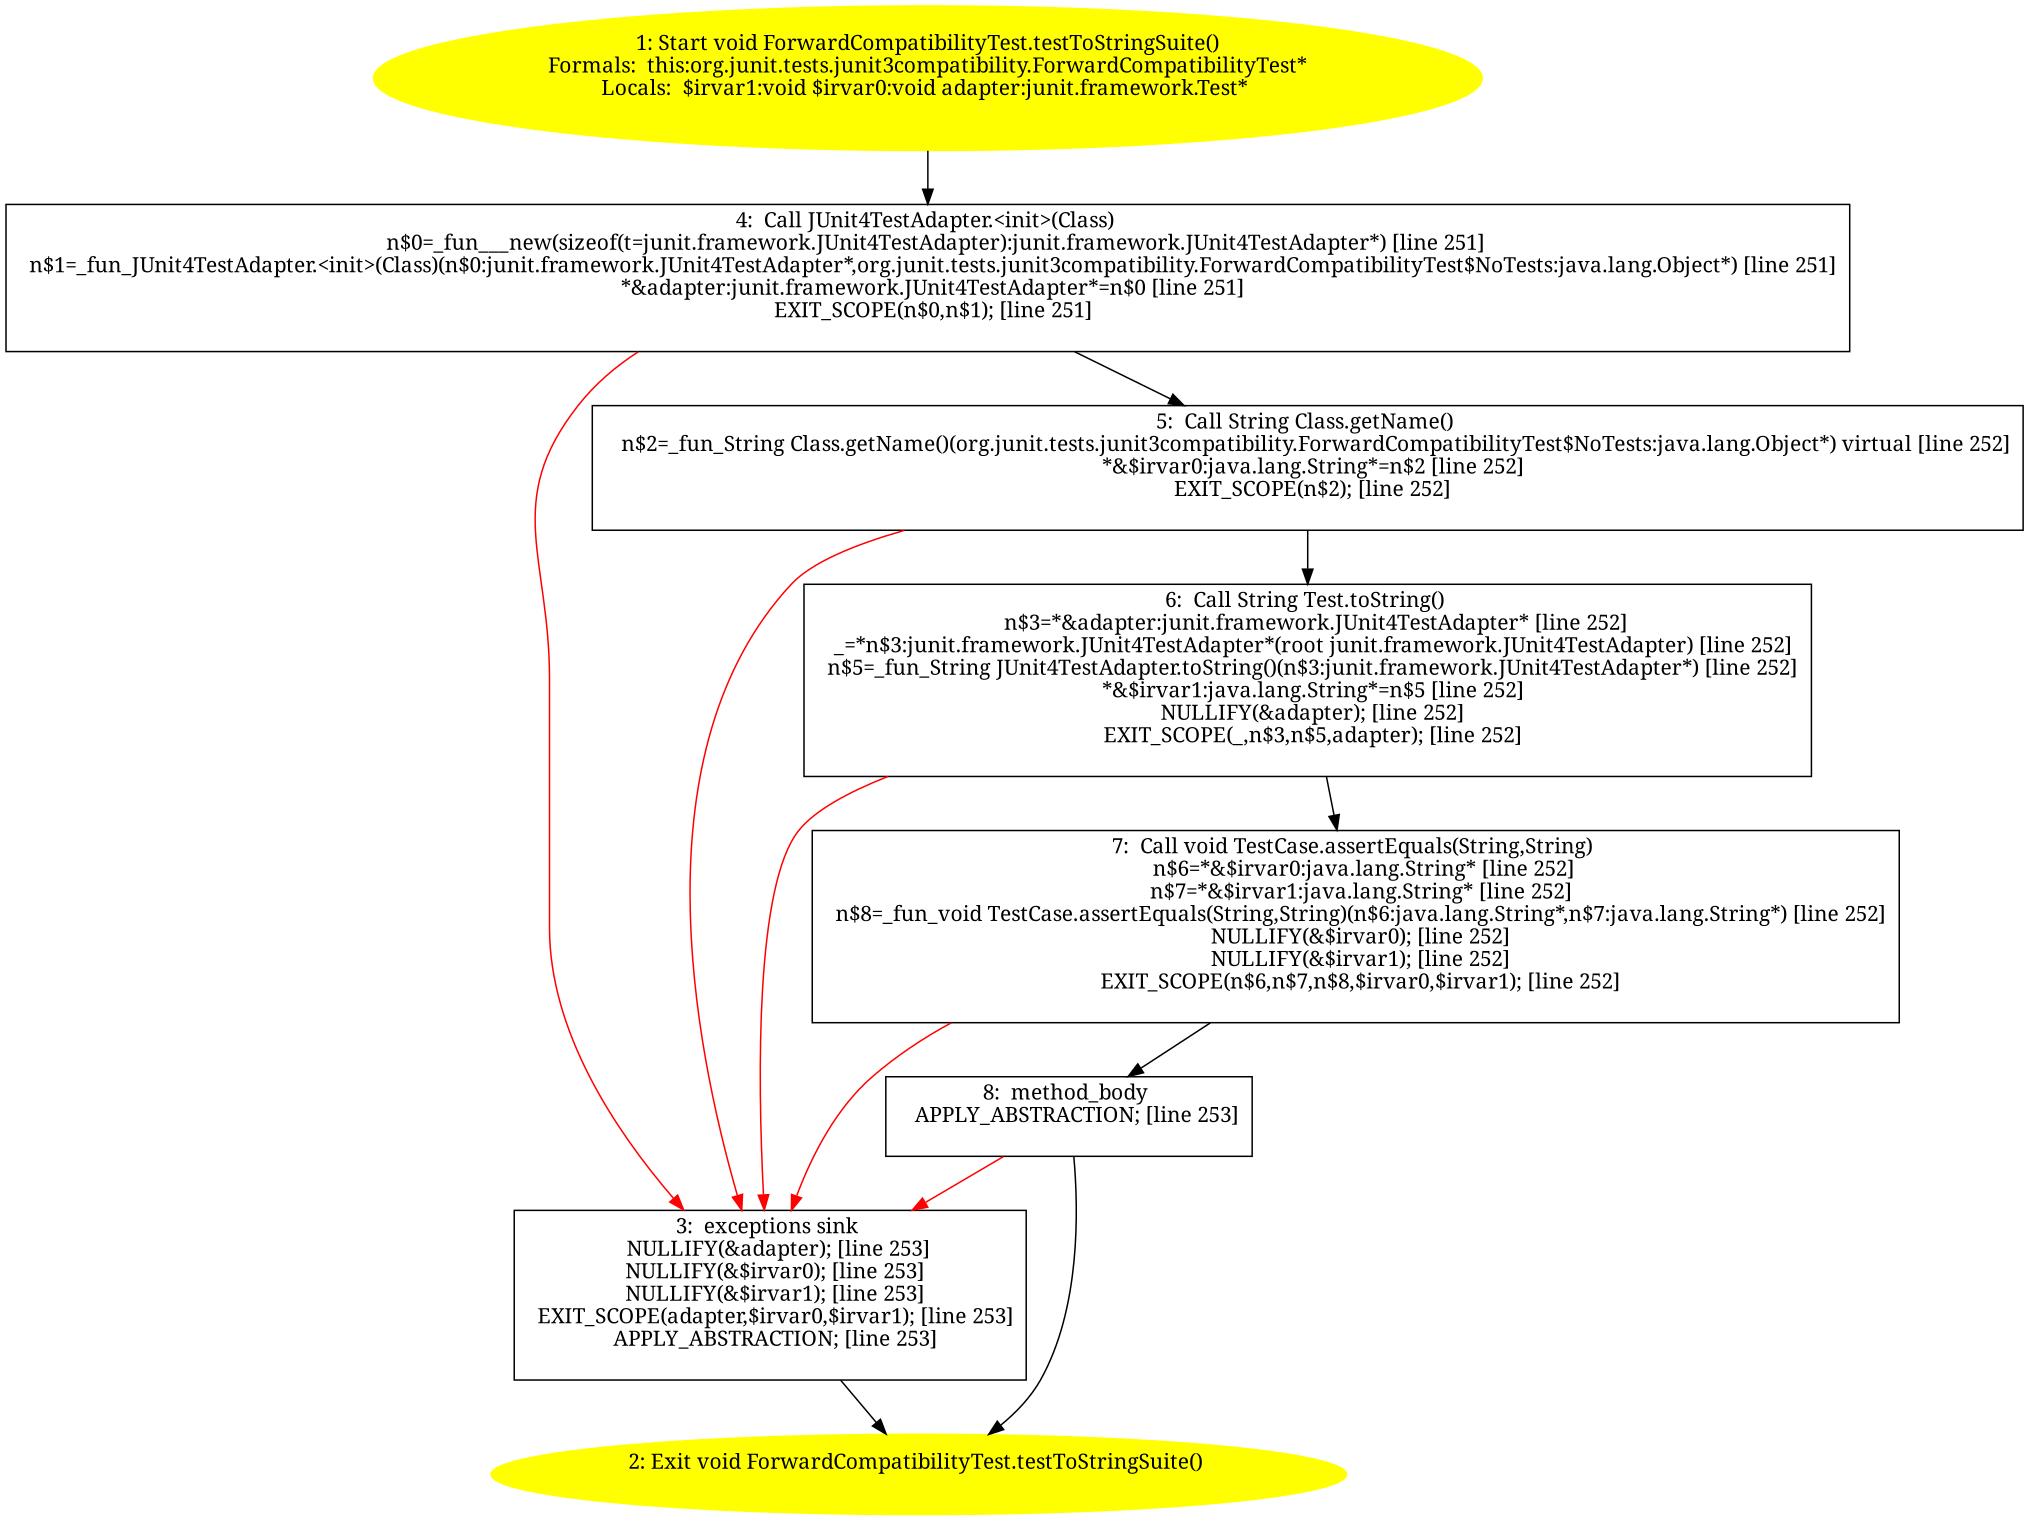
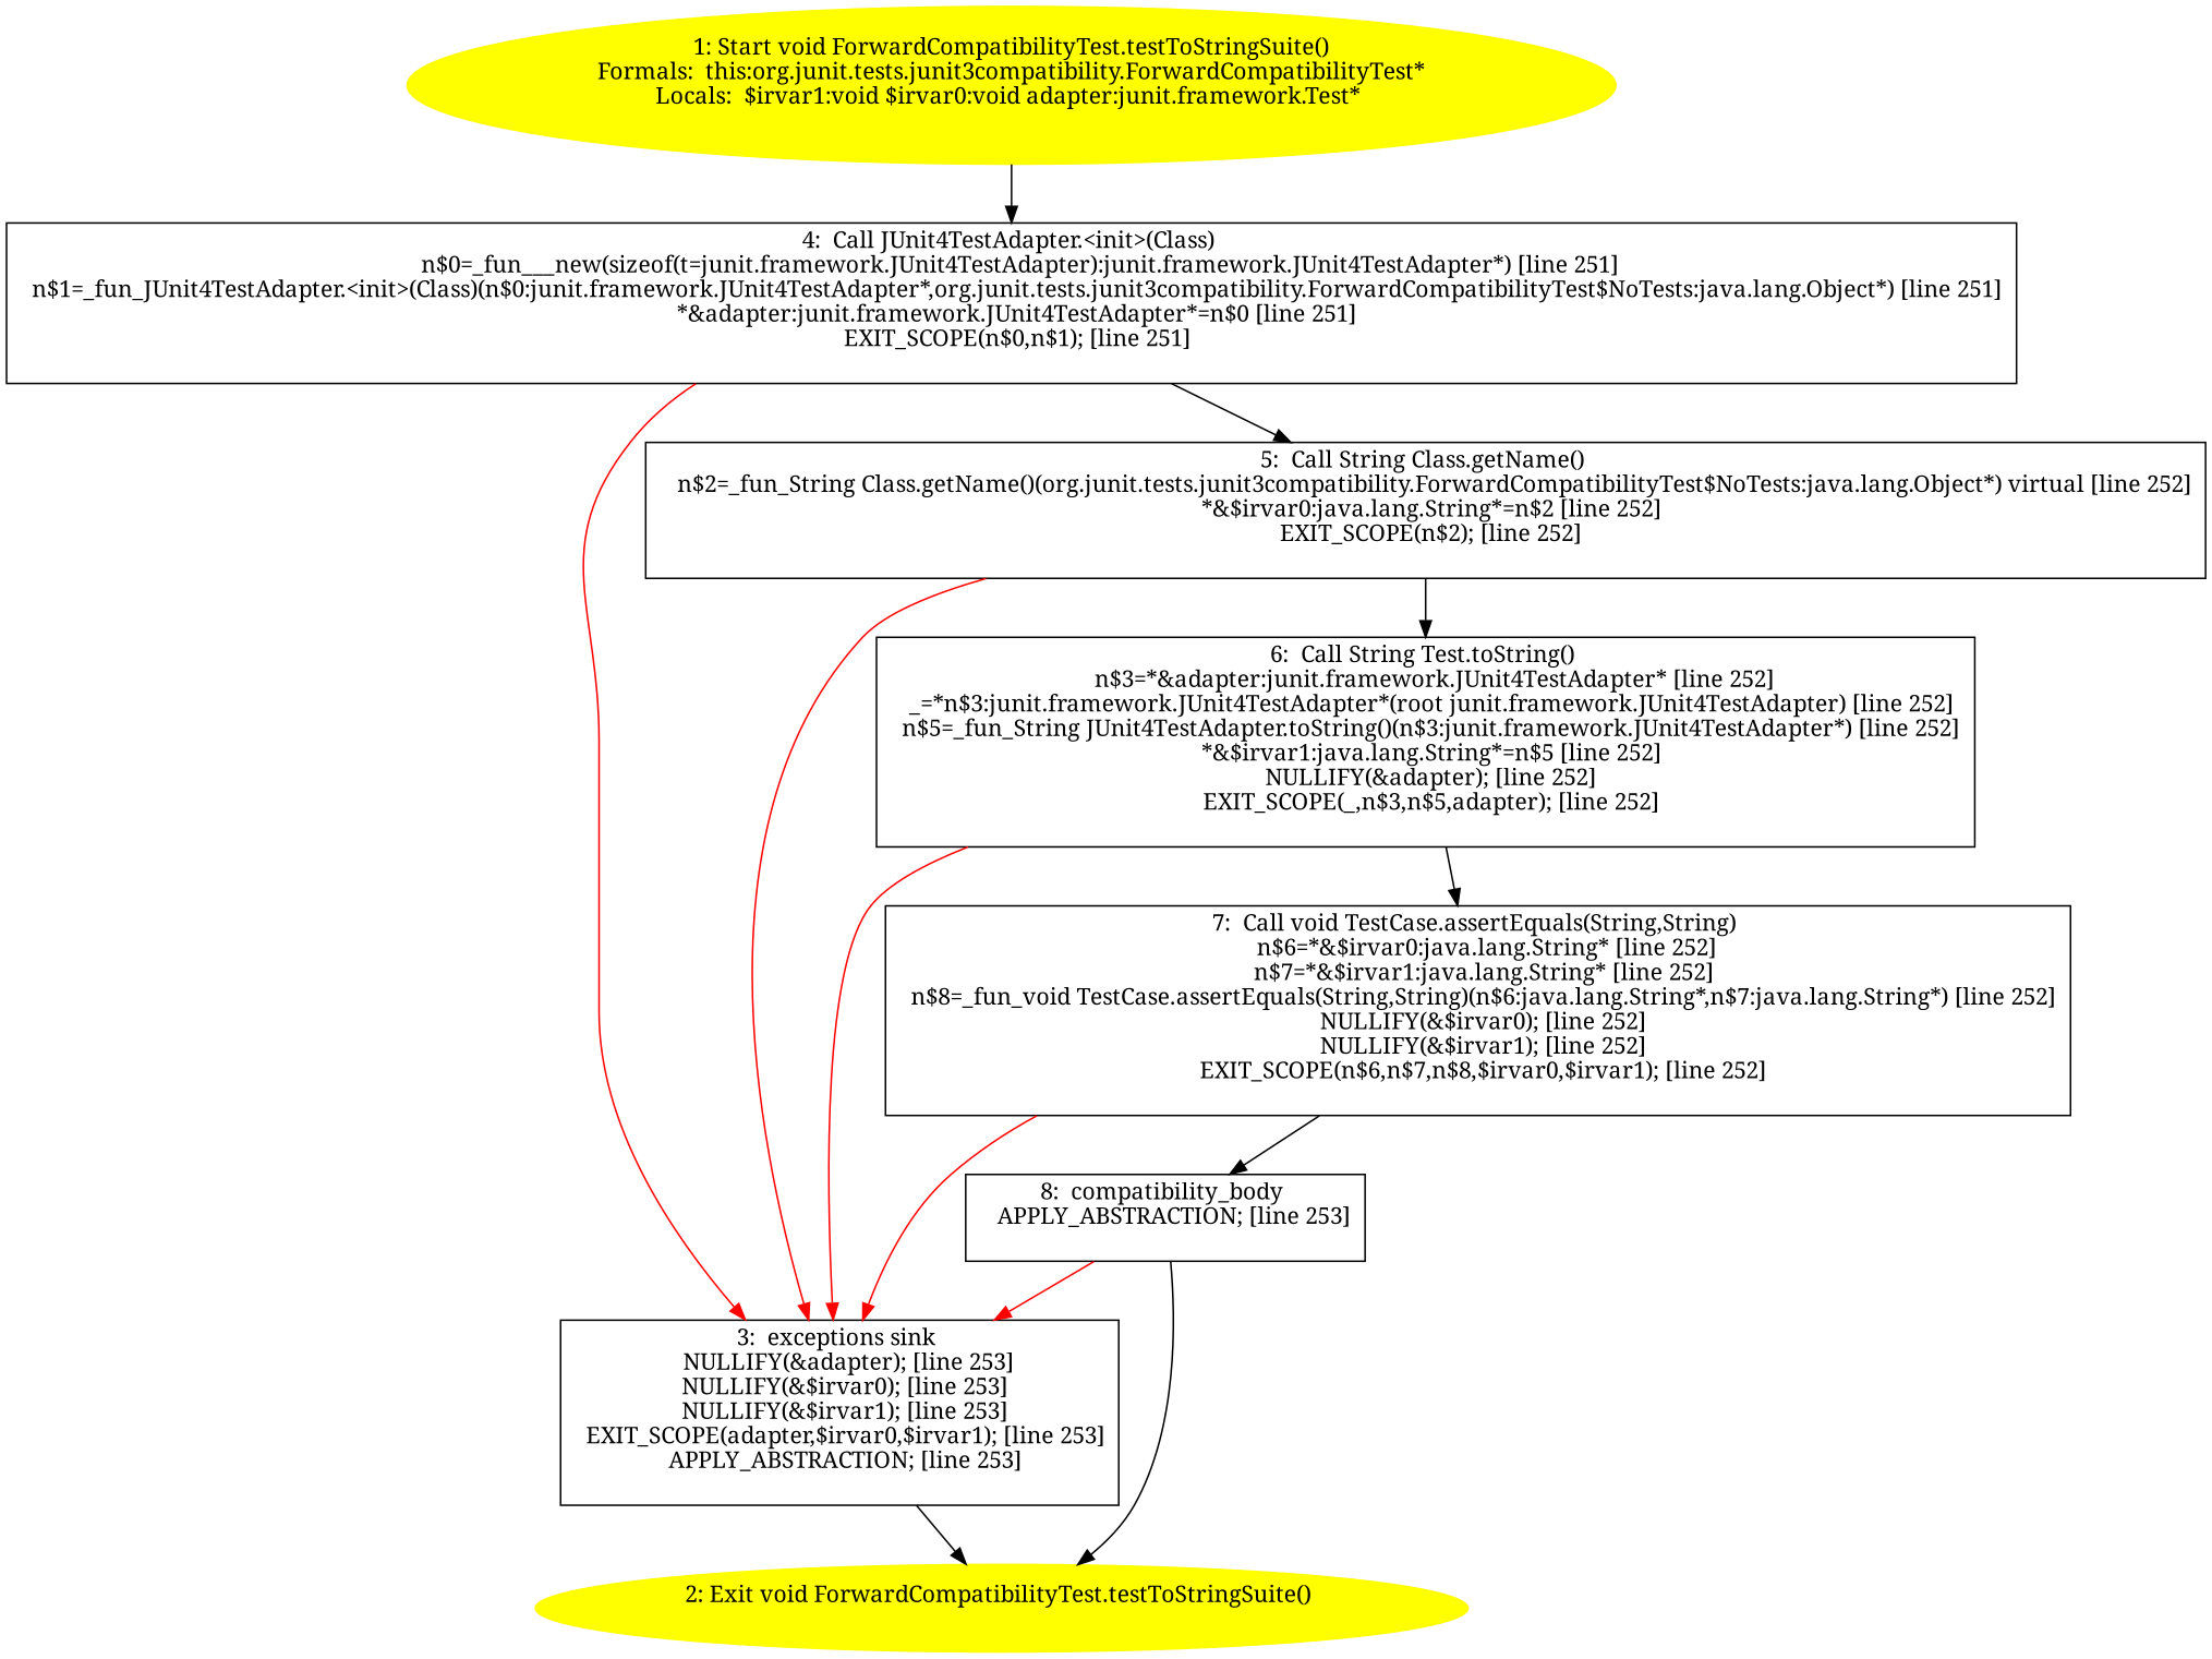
  digraph {
    fontname="Noto Serif"
    node [fontname="Noto Serif" shape=box]
    edge [fontname="Noto Serif"]
    n1 [color=yellow label="1: Start void ForwardCompatibilityTest.testToStringSuite()\nFormals:  this:org.junit.tests.junit3compatibility.ForwardCompatibilityTest*\nLocals:  $irvar1:void $irvar0:void adapter:junit.framework.Test* \n  " style=filled shape=""]
    n2 [label="4:  Call JUnit4TestAdapter.<init>(Class) \n   n$0=_fun___new(sizeof(t=junit.framework.JUnit4TestAdapter):junit.framework.JUnit4TestAdapter*) [line 251]\n  n$1=_fun_JUnit4TestAdapter.<init>(Class)(n$0:junit.framework.JUnit4TestAdapter*,org.junit.tests.junit3compatibility.ForwardCompatibilityTest$NoTests:java.lang.Object*) [line 251]\n  *&adapter:junit.framework.JUnit4TestAdapter*=n$0 [line 251]\n  EXIT_SCOPE(n$0,n$1); [line 251]\n "]
    n3 [label="3:  exceptions sink \n   NULLIFY(&adapter); [line 253]\n  NULLIFY(&$irvar0); [line 253]\n  NULLIFY(&$irvar1); [line 253]\n  EXIT_SCOPE(adapter,$irvar0,$irvar1); [line 253]\n  APPLY_ABSTRACTION; [line 253]\n "]
    n4 [label="5:  Call String Class.getName() \n   n$2=_fun_String Class.getName()(org.junit.tests.junit3compatibility.ForwardCompatibilityTest$NoTests:java.lang.Object*) virtual [line 252]\n  *&$irvar0:java.lang.String*=n$2 [line 252]\n  EXIT_SCOPE(n$2); [line 252]\n "]
    n5 [color=yellow label="2: Exit void ForwardCompatibilityTest.testToStringSuite() \n  " style=filled shape=""]
    n6 [label="6:  Call String Test.toString() \n   n$3=*&adapter:junit.framework.JUnit4TestAdapter* [line 252]\n  _=*n$3:junit.framework.JUnit4TestAdapter*(root junit.framework.JUnit4TestAdapter) [line 252]\n  n$5=_fun_String JUnit4TestAdapter.toString()(n$3:junit.framework.JUnit4TestAdapter*) [line 252]\n  *&$irvar1:java.lang.String*=n$5 [line 252]\n  NULLIFY(&adapter); [line 252]\n  EXIT_SCOPE(_,n$3,n$5,adapter); [line 252]\n "]
    n7 [label="7:  Call void TestCase.assertEquals(String,String) \n   n$6=*&$irvar0:java.lang.String* [line 252]\n  n$7=*&$irvar1:java.lang.String* [line 252]\n  n$8=_fun_void TestCase.assertEquals(String,String)(n$6:java.lang.String*,n$7:java.lang.String*) [line 252]\n  NULLIFY(&$irvar0); [line 252]\n  NULLIFY(&$irvar1); [line 252]\n  EXIT_SCOPE(n$6,n$7,n$8,$irvar0,$irvar1); [line 252]\n "]
-   n8 [label="8:  method_body \n   APPLY_ABSTRACTION; [line 253]\n "]
+   n8 [label="8:  compatibility_body \n   APPLY_ABSTRACTION; [line 253]\n "]
    n1 -> n2
    n2 -> n3 [color=red]
    n2 -> n4
    n3 -> n5
    n4 -> n3 [color=red]
    n4 -> n6
    n6 -> n3 [color=red]
    n6 -> n7
    n7 -> n3 [color=red]
    n7 -> n8
    n8 -> n3 [color=red]
    n8 -> n5
  }
